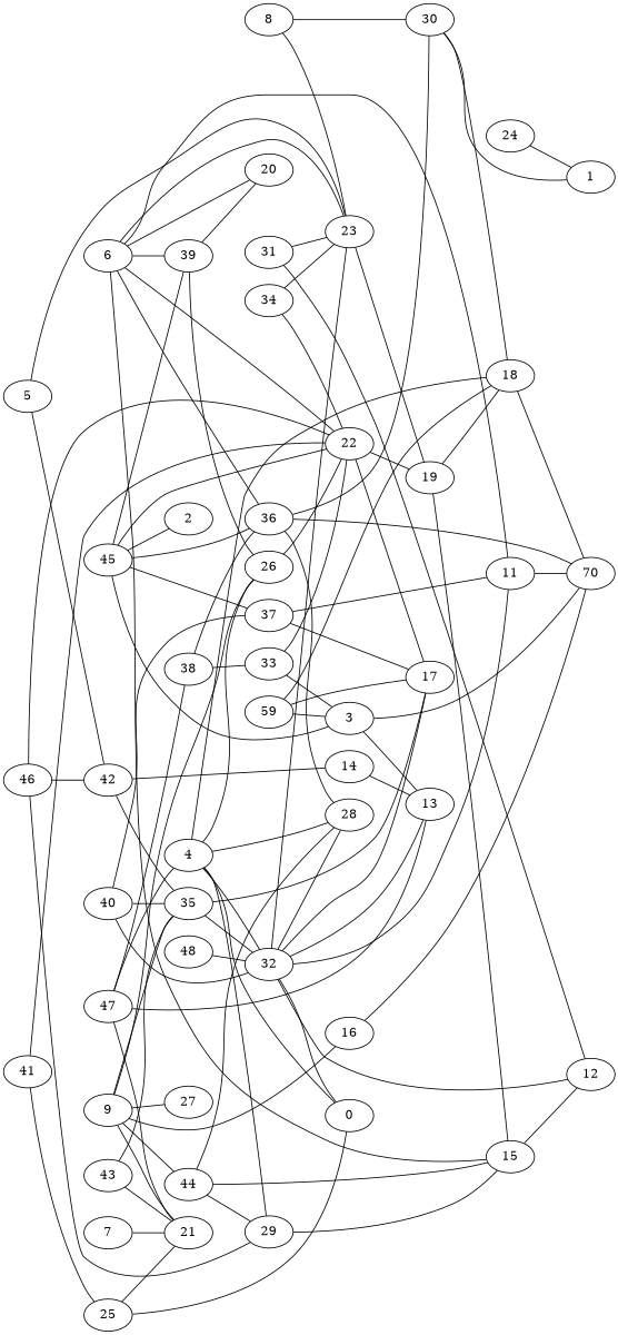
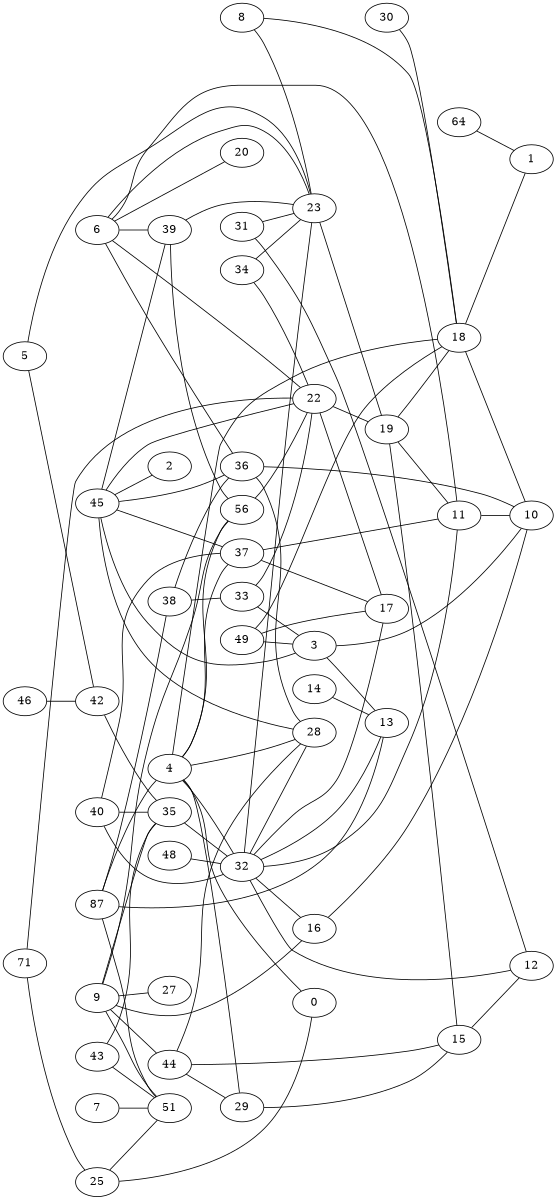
  digraph {
    rankdir=LR
    edge [color=black dir=none]
    8
    23
    18
    19
    38
    33
    36
    22
    3
    5
    42
    35
    14
    46
    29
    17
    43
-   21
+   21 [label=51]
    15
    12
    48
    32
    11
    0
    28
    13
    9
    16
    27
-   26
+   26 [label=56]
    44
-   10 [label=70]
+   10
    40
    37
    1
    25
-   41
+   41 [label=71]
    7
-   47
+   47 [label=87]
    4
    30
    34
-   49 [label=59]
-   24
+   49
+   24 [label=64]
    31
    6
    39
    20
    45
    2
    subgraph sub_1 {
      8
      23
      18
      19
      38
      33
      36
      22
      3
      5
      42
      35
      14
      46
      29
      17
      43
      21
      15
      12
      48
      32
      11
      0
      28
      13
      9
      16
      27
      26
      44
      10
      40
      37
      1
      25
      41
      7
      47
      4
      30
      34
      49
      24
      31
      6
      39
      20
      45
      2
    }
    8 -> 23
-   8 -> 30
+   8 -> 18
    23 -> 19
    18 -> 10
-   30 -> 1
+   18 -> 1
    19 -> 18
    19 -> 15
+   19 -> 11
    38 -> 33
    38 -> 36
    33 -> 22
    33 -> 3
    36 -> 28
    36 -> 10
-   36 -> 30
    22 -> 19
    22 -> 17
    3 -> 13
    3 -> 10
    5 -> 23
    5 -> 42
    42 -> 35
-   42 -> 14
-   35 -> 17
    35 -> 32
    14 -> 13
-   46 -> 22
    46 -> 42
-   46 -> 29
    29 -> 15
    43 -> 35
    43 -> 21
    15 -> 12
    48 -> 32
    32 -> 23
    32 -> 17
    32 -> 12
    32 -> 11
-   32 -> 0
+   32 -> 16
    32 -> 28
    32 -> 13
    11 -> 10
    9 -> 35
    9 -> 21
    9 -> 16
    9 -> 27
    9 -> 26
    9 -> 44
    16 -> 10
    26 -> 22
    44 -> 29
    44 -> 15
    44 -> 28
    40 -> 35
    40 -> 32
    40 -> 37
    37 -> 17
    37 -> 11
    25 -> 21
    25 -> 0
    41 -> 22
    41 -> 25
    7 -> 21
    47 -> 38
    47 -> 21
    47 -> 13
    47 -> 4
    4 -> 18
    4 -> 29
    4 -> 32
    4 -> 0
    4 -> 28
    4 -> 26
+   4 -> 37
    30 -> 18
    34 -> 23
    34 -> 22
    49 -> 18
    49 -> 3
    49 -> 17
    24 -> 1
    31 -> 23
    31 -> 12
    6 -> 23
    6 -> 36
    6 -> 22
-   6 -> 15
    6 -> 11
    6 -> 39
    6 -> 20
    39 -> 26
-   39 -> 20
+   39 -> 23
    45 -> 36
    45 -> 22
    45 -> 3
+   45 -> 28
    45 -> 37
    45 -> 39
    45 -> 2
  }
